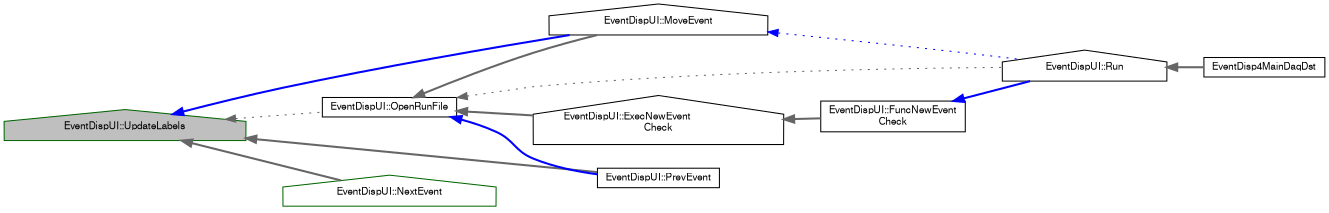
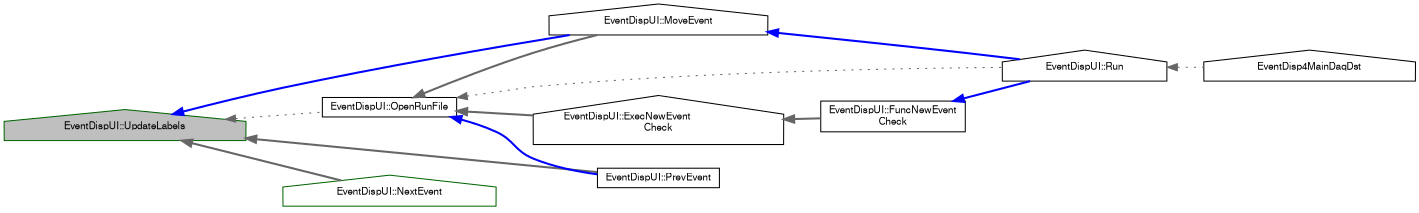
  digraph {
    rankdir=LR
    node [color=black fontname=FreeSans fontsize=10 shape=house]
    edge [color=gray40 dir=back fontname=FreeSans fontsize=10 labelfontname=FreeSans labelfontsize=10 style=bold]
    n1 [color=darkgreen fillcolor=grey75 fontcolor=black height=0.2 label="EventDispUI::UpdateLabels" style=filled width=0.4]
    n2 [height=0.2 label="EventDispUI::MoveEvent" width=0.4]
    n3 [color=darkgreen height=0.2 label="EventDispUI::NextEvent" width=0.4]
    n4 [height=0.2 label="EventDispUI::OpenRunFile" shape=box width=0.4]
    n5 [height=0.2 label="EventDispUI::PrevEvent" shape=box width=0.4]
    n6 [height=0.2 label="EventDispUI::Run" width=0.4]
    n7 [height=0.2 label="EventDispUI::ExecNewEvent\lCheck" width=0.4]
    n8 [height=0.2 label="EventDispUI::FuncNewEvent\lCheck" shape=box width=0.4]
-   n9 [height=0.2 label=EventDisp4MainDaqDst shape=box width=0.4]
+   n9 [height=0.2 label=EventDisp4MainDaqDst width=0.4]
    n1 -> n2 [color=blue]
    n1 -> n3
    n1 -> n4 [style=dotted]
    n1 -> n5
-   n2 -> n6 [color=blue style=dotted]
+   n2 -> n6 [color=blue]
    n4 -> n2
    n4 -> n5 [color=blue]
    n4 -> n6 [style=dotted]
    n4 -> n7
-   n6 -> n9
+   n6 -> n9 [style=dotted]
    n7 -> n8
    n8 -> n6 [color=blue]
  }
